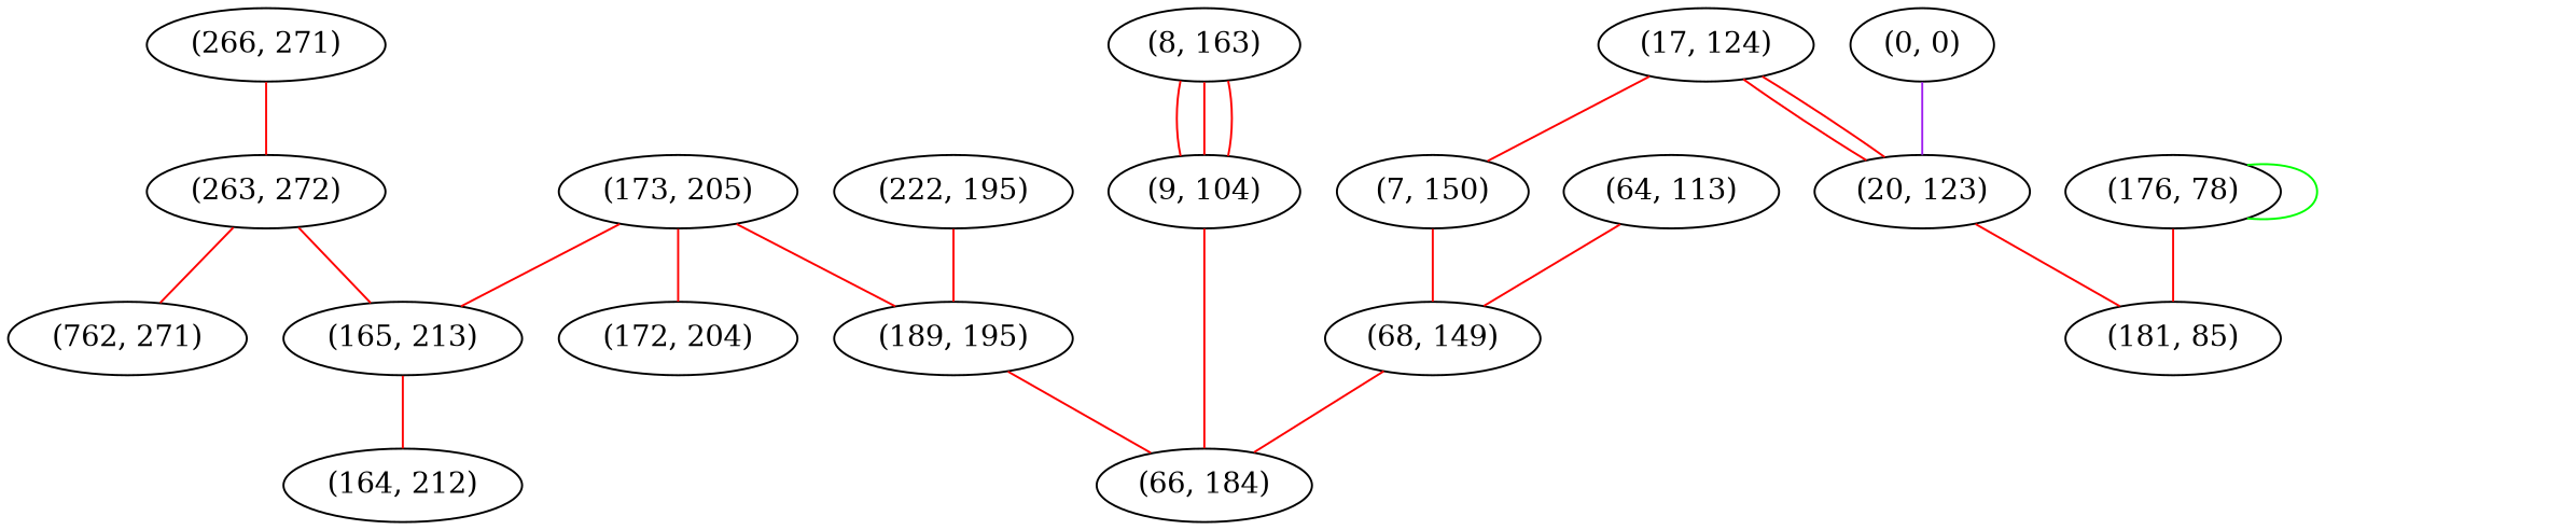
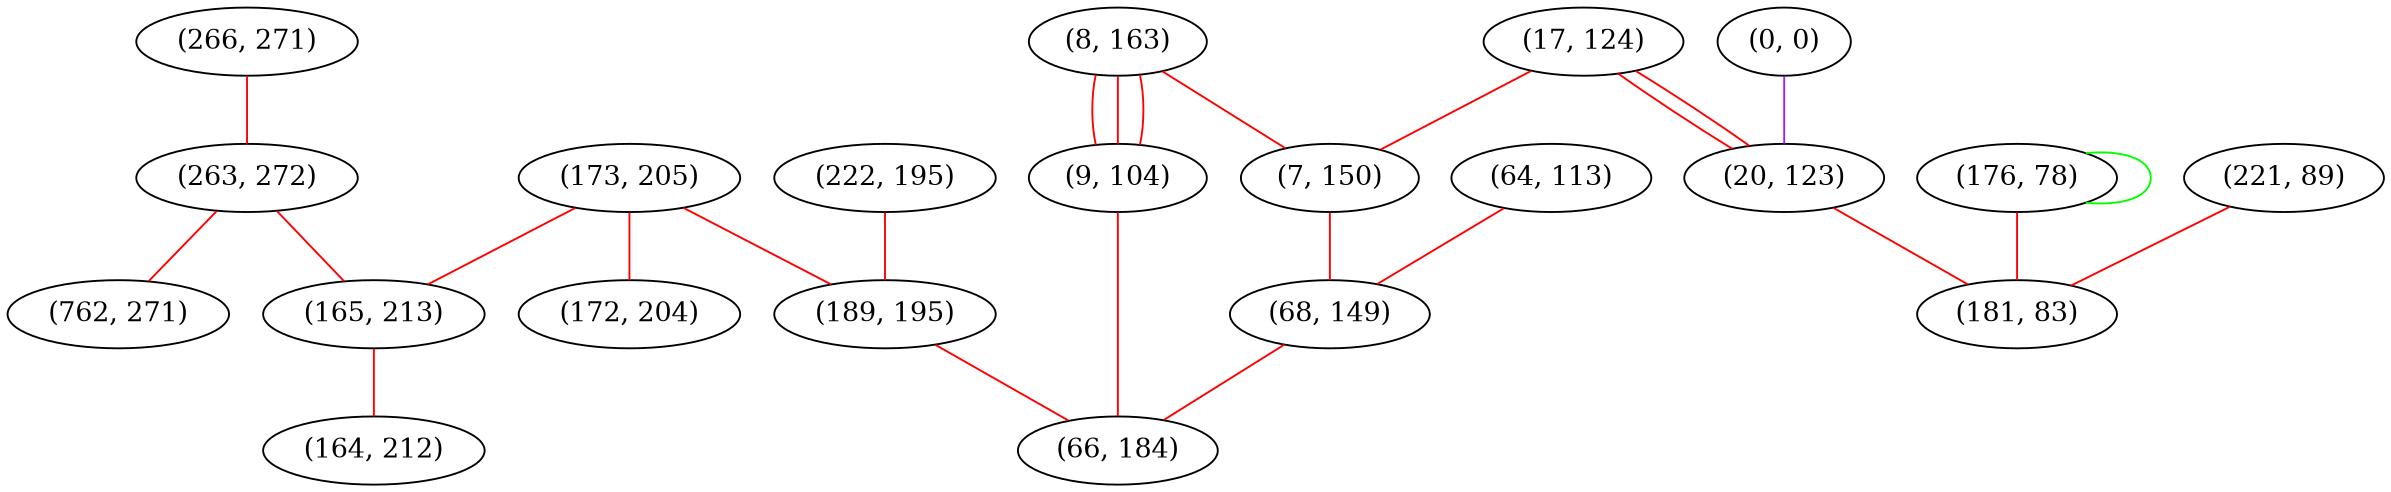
  graph {
    fontname="DejaVu Serif"
    node [fontname="DejaVu Serif"]
    edge [color=red fontname="DejaVu Serif" weight=1]
    "(266, 271)"
    "(263, 272)"
    "(165, 213)"
    n4 [label="(762, 271)"]
    n5 [label="(7, 150)"]
    "(8, 163)"
    n7 [label="(9, 104)"]
    "(68, 149)"
    "(66, 184)"
    "(0, 0)"
    "(20, 123)"
-   "(181, 83)" [label="(181, 85)"]
+   "(181, 83)"
    n13 [label="(17, 124)"]
    "(173, 205)"
    "(172, 204)"
    "(189, 195)"
    "(164, 212)"
    "(176, 78)"
    "(222, 195)"
    "(64, 113)"
+   "(221, 89)"
    "(266, 271)" -- "(263, 272)"
    "(263, 272)" -- "(165, 213)"
    "(263, 272)" -- n4
    "(165, 213)" -- "(164, 212)"
    n5 -- "(68, 149)"
+   "(8, 163)" -- n5
    "(8, 163)" -- n7
    "(8, 163)" -- n7
    "(8, 163)" -- n7
    n7 -- "(66, 184)"
    "(68, 149)" -- "(66, 184)"
    "(0, 0)" -- "(20, 123)" [color=purple weight=4]
    "(20, 123)" -- "(181, 83)"
    n13 -- n5
    n13 -- "(20, 123)"
    n13 -- "(20, 123)"
    "(173, 205)" -- "(165, 213)"
    "(173, 205)" -- "(172, 204)"
    "(173, 205)" -- "(189, 195)"
    "(189, 195)" -- "(66, 184)"
    "(176, 78)" -- "(181, 83)"
    "(176, 78)" -- "(176, 78)" [color=green weight=2]
    "(222, 195)" -- "(189, 195)"
    "(64, 113)" -- "(68, 149)"
+   "(221, 89)" -- "(181, 83)"
  }
